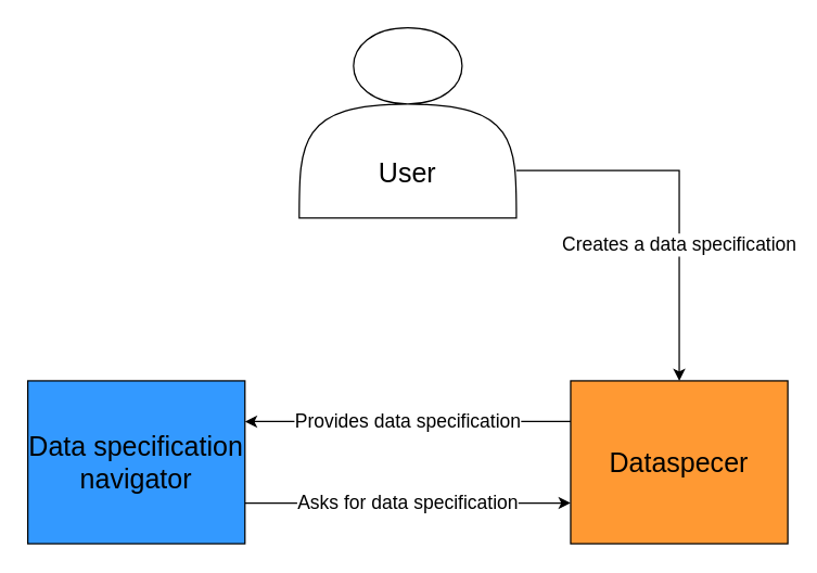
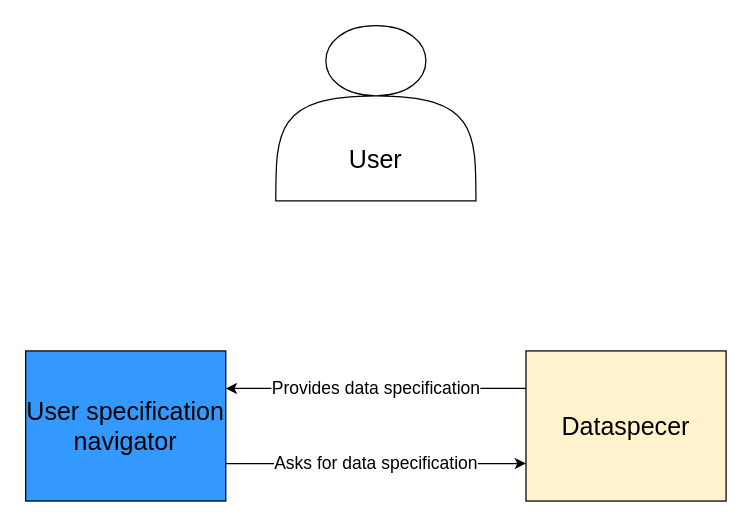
  <mxCell id="0" />
  <mxCell id="1" parent="0" />
- <mxCell id="2" value="&lt;font style=&quot;font-size: 14px;&quot;&gt;Creates a data specification&lt;/font&gt;" style="edgeStyle=orthogonalEdgeStyle;rounded=0;orthogonalLoop=1;jettySize=auto;html=1;entryX=0.5;entryY=0;entryDx=0;entryDy=0;exitX=1;exitY=0.75;exitDx=0;exitDy=0;" edge="1" parent="1" source="3" target="7"><mxGeometry x="0.273" relative="1" as="geometry"><mxPoint as="offset" /></mxGeometry></mxCell>
  <mxCell id="3" value="&lt;div&gt;&lt;font style=&quot;font-size: 20px;&quot;&gt;&lt;br&gt;&lt;/font&gt;&lt;/div&gt;&lt;div&gt;&lt;font style=&quot;font-size: 20px;&quot;&gt;&lt;br&gt;&lt;/font&gt;&lt;/div&gt;&lt;div&gt;&lt;font style=&quot;font-size: 20px;&quot;&gt;&lt;br&gt;&lt;/font&gt;&lt;/div&gt;&lt;font style=&quot;font-size: 20px;&quot;&gt;User&lt;/font&gt;" style="shape=actor;whiteSpace=wrap;html=1;" vertex="1" parent="1"><mxGeometry x="220" y="20" width="160" height="140" as="geometry" /></mxCell>
  <mxCell id="4" value="&lt;font style=&quot;font-size: 14px;&quot;&gt;Asks for data specification&lt;/font&gt;" style="edgeStyle=orthogonalEdgeStyle;rounded=0;orthogonalLoop=1;jettySize=auto;html=1;entryX=0;entryY=0.75;entryDx=0;entryDy=0;exitX=1;exitY=0.75;exitDx=0;exitDy=0;" edge="1" parent="1" source="5" target="7"><mxGeometry relative="1" as="geometry"><mxPoint as="offset" /></mxGeometry></mxCell>
- <mxCell id="5" value="&lt;font style=&quot;font-size: 20px;&quot;&gt;Data specification navigator&lt;/font&gt;" style="rounded=0;whiteSpace=wrap;html=1;fillColor=#3399FF;" vertex="1" parent="1"><mxGeometry x="20" y="280" width="160" height="120" as="geometry" /></mxCell>
+ <mxCell id="5" value="&lt;font style=&quot;font-size: 20px;&quot;&gt;User specification navigator&lt;/font&gt;" style="rounded=0;whiteSpace=wrap;html=1;fillColor=#3399FF;" vertex="1" parent="1"><mxGeometry x="20" y="280" width="160" height="120" as="geometry" /></mxCell>
  <mxCell id="6" value="&lt;font style=&quot;font-size: 14px;&quot;&gt;Provides data specification&lt;/font&gt;" style="edgeStyle=orthogonalEdgeStyle;rounded=0;orthogonalLoop=1;jettySize=auto;html=1;entryX=1;entryY=0.25;entryDx=0;entryDy=0;exitX=0;exitY=0.25;exitDx=0;exitDy=0;" edge="1" parent="1" source="7" target="5"><mxGeometry relative="1" as="geometry" /></mxCell>
- <mxCell id="7" value="&lt;font style=&quot;font-size: 20px;&quot;&gt;Dataspecer&lt;/font&gt;" style="rounded=0;whiteSpace=wrap;html=1;fillColor=#FF9933;" vertex="1" parent="1"><mxGeometry x="420" y="280" width="160" height="120" as="geometry" /></mxCell>
+ <mxCell id="7" value="&lt;font style=&quot;font-size: 20px;&quot;&gt;Dataspecer&lt;/font&gt;" style="rounded=0;whiteSpace=wrap;html=1;fillColor=#fff2cc;" vertex="1" parent="1"><mxGeometry x="420" y="280" width="160" height="120" as="geometry" /></mxCell>
